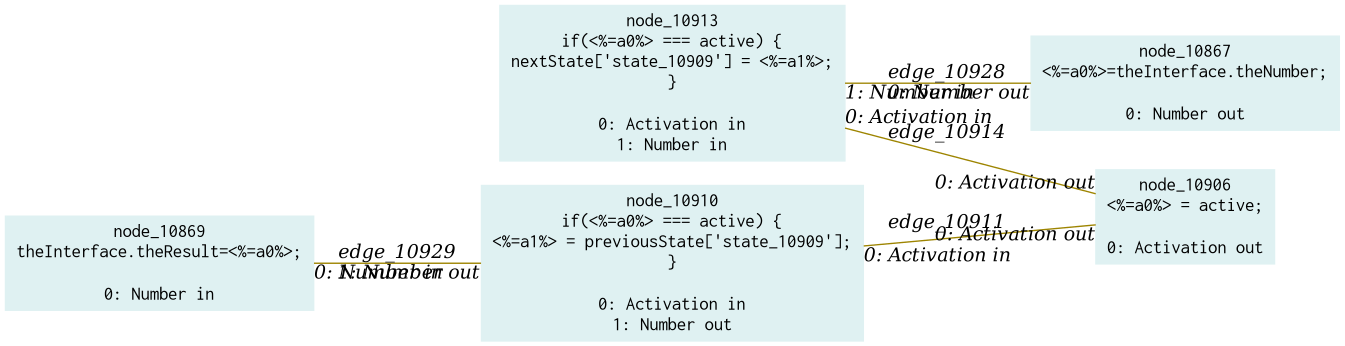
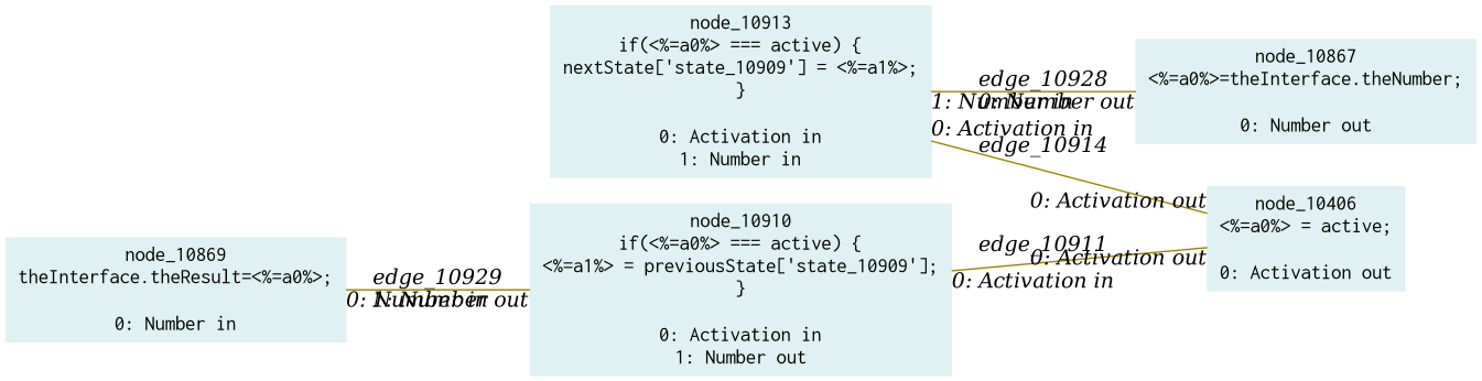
  digraph {
    rankdir=LR
    node [color="#dff1f2" fontname=Courier shape=box style=filled]
    edge [arrowHead=none arrowsize=1 color="#9d8400" dir=none fontname="Times-Italic" headlabel="0: Activation out" taillabel="0: Activation in"]
    n1 [label="node_10867\n<%=a0%>=theInterface.theNumber;\n\n0: Number out"]
    n2 [label="node_10869\ntheInterface.theResult=<%=a0%>;\n\n0: Number in"]
    n3 [label="node_10910\nif(<%=a0%> === active) {\n<%=a1%> = previousState['state_10909'];\n}\n\n0: Activation in\n1: Number out"]
-   n4 [label="node_10906\n<%=a0%> = active;\n\n0: Activation out"]
+   n4 [label="node_10406\n<%=a0%> = active;\n\n0: Activation out"]
    n5 [label="node_10913\nif(<%=a0%> === active) {\nnextState['state_10909'] = <%=a1%>;\n}\n\n0: Activation in\n1: Number in"]
    n2 -> n3 [headlabel="1: Number out" label=edge_10929 taillabel="0: Number in"]
    n3 -> n4 [label=edge_10911]
    n5 -> n1 [headlabel="0: Number out" label=edge_10928 taillabel="1: Number in"]
    n5 -> n4 [label=edge_10914]
  }
